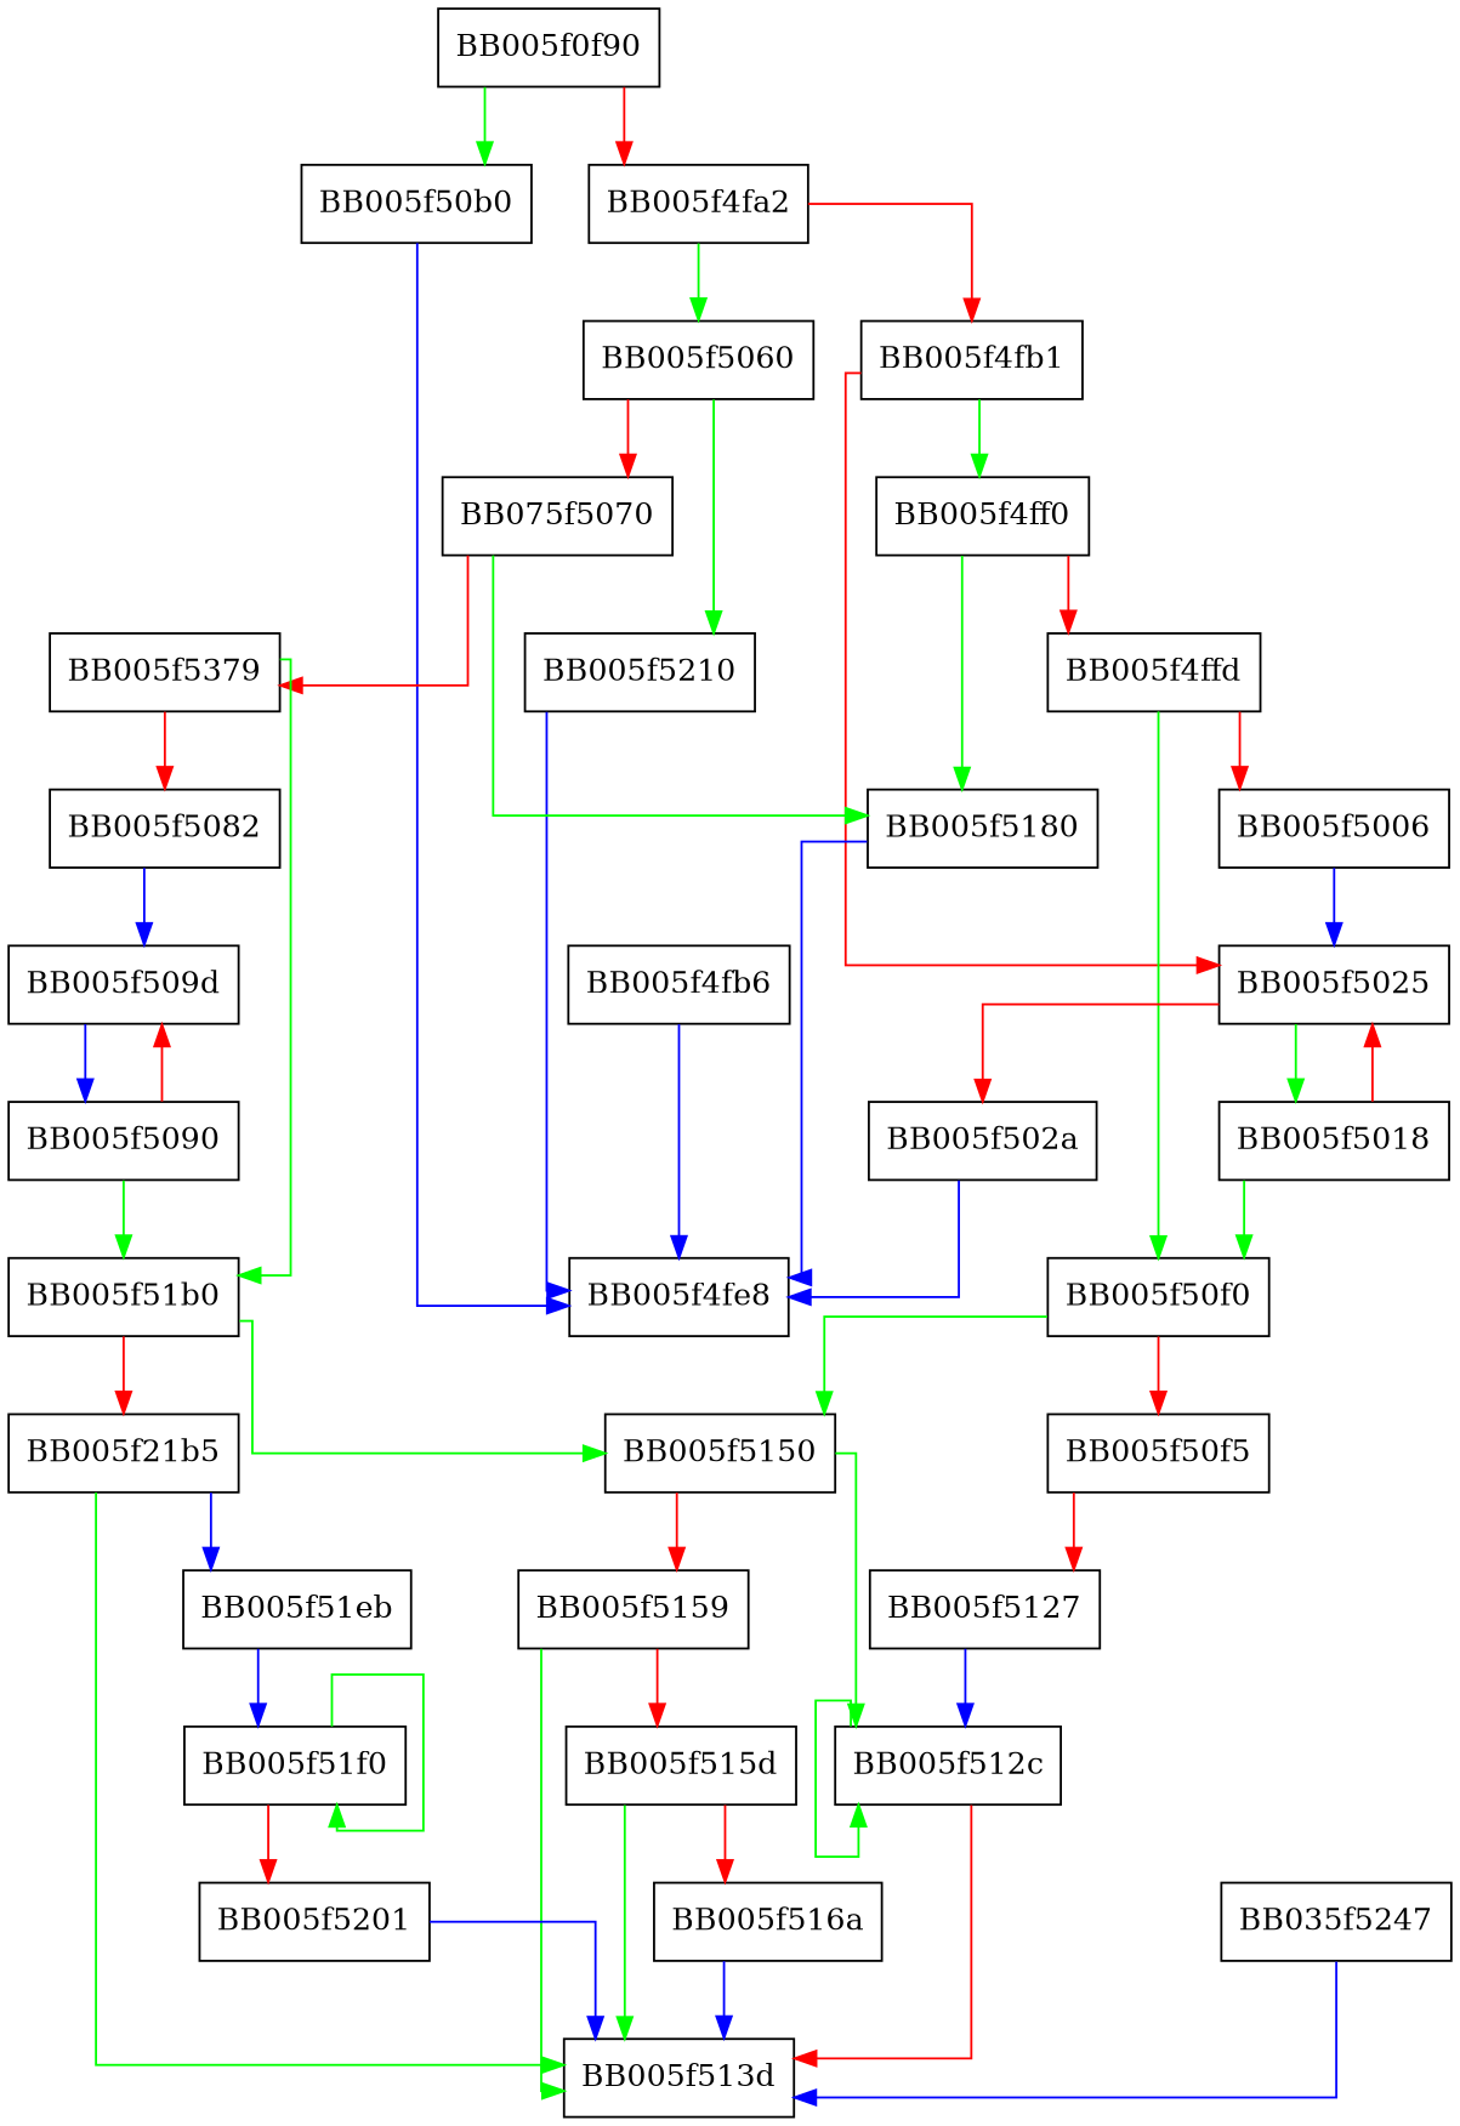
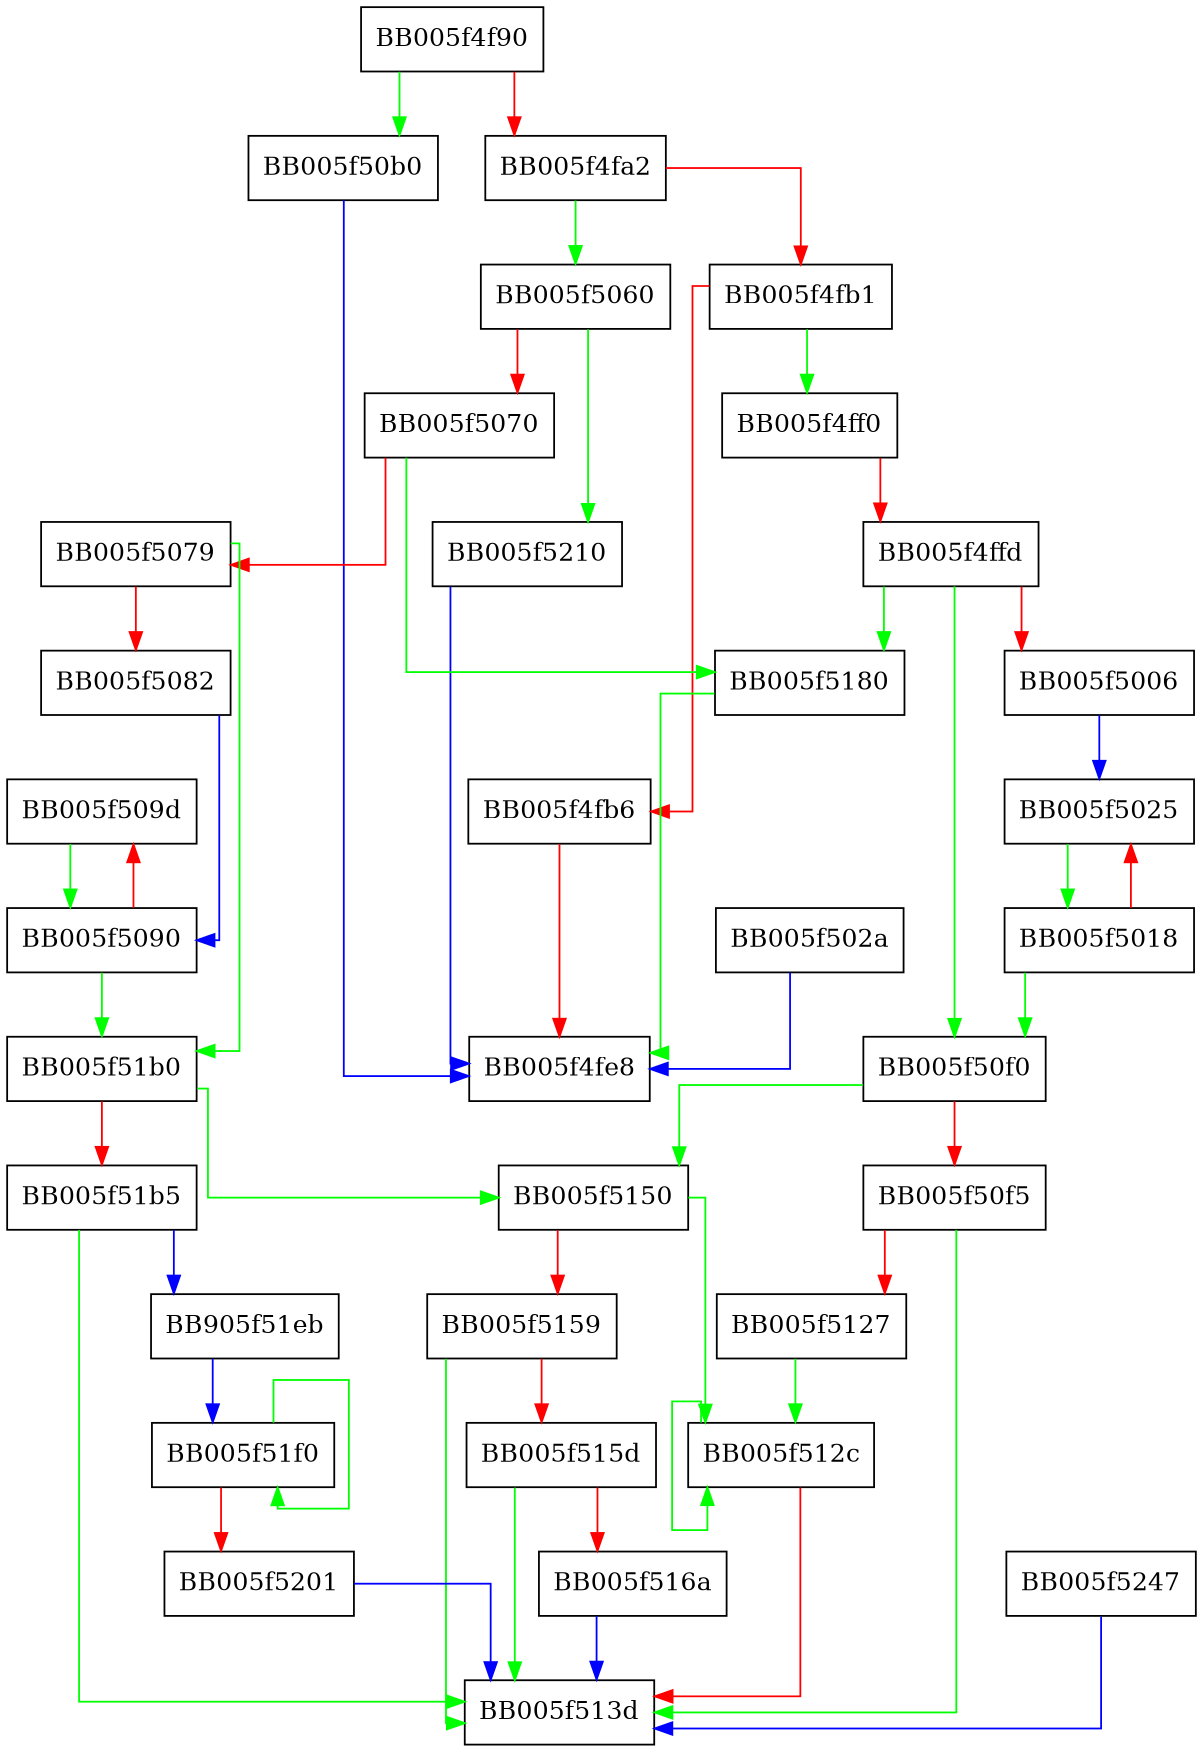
  digraph {
    splines=ortho
    node [shape=box]
    edge [color=green]
-   BB005f4f90 [label=BB005f0f90]
+   BB005f4f90
    BB005f50b0
    BB005f4fa2
    BB005f4fe8
    BB005f5060
    BB005f4fb1
    BB005f5210
-   BB005f5070 [label=BB075f5070]
+   BB005f5070
    BB005f4ff0
    BB005f4fb6
    BB005f5180
-   BB005f5079 [label=BB005f5379]
+   BB005f5079
    BB005f4ffd
    BB005f50f0
    BB005f5006
    BB005f5150
    BB005f50f5
    BB005f5025
    BB005f5159
    BB005f512c
    BB005f513d
    BB005f5127
    BB005f5018
    BB005f502a
    BB005f51b0
    BB005f5082
-   BB005f51b5 [label=BB005f21b5]
+   BB005f51b5
    BB005f509d
-   BB005f51eb
+   BB005f51eb [label=BB905f51eb]
    BB005f5090
-   BB005f5247 [label=BB035f5247]
+   BB005f5247
    BB005f515d
    BB005f516a
    BB005f51f0
    BB005f5201
    BB005f4f90 -> BB005f50b0
    BB005f4f90 -> BB005f4fa2 [color=red]
    BB005f50b0 -> BB005f4fe8 [color=blue]
    BB005f4fa2 -> BB005f5060
    BB005f4fa2 -> BB005f4fb1 [color=red]
    BB005f5060 -> BB005f5210
    BB005f5060 -> BB005f5070 [color=red]
    BB005f4fb1 -> BB005f4ff0
-   BB005f4fb1 -> BB005f5025 [color=red]
+   BB005f4fb1 -> BB005f4fb6 [color=red]
    BB005f5210 -> BB005f4fe8 [color=blue]
    BB005f5070 -> BB005f5180
    BB005f5070 -> BB005f5079 [color=red]
-   BB005f4ff0 -> BB005f5180
+   BB005f4ffd -> BB005f5180
    BB005f4ff0 -> BB005f4ffd [color=red]
-   BB005f4fb6 -> BB005f4fe8 [color=blue]
-   BB005f5180 -> BB005f4fe8 [color=blue]
+   BB005f4fb6 -> BB005f4fe8 [color=red]
+   BB005f5180 -> BB005f4fe8
    BB005f5079 -> BB005f51b0
    BB005f5079 -> BB005f5082 [color=red]
    BB005f4ffd -> BB005f50f0
    BB005f4ffd -> BB005f5006 [color=red]
    BB005f50f0 -> BB005f5150
    BB005f50f0 -> BB005f50f5 [color=red]
    BB005f5006 -> BB005f5025 [color=blue]
    BB005f5150 -> BB005f5159 [color=red]
    BB005f5150 -> BB005f512c
+   BB005f50f5 -> BB005f513d
    BB005f50f5 -> BB005f5127 [color=red]
    BB005f5025 -> BB005f5018
-   BB005f5025 -> BB005f502a [color=red]
    BB005f5159 -> BB005f513d
    BB005f5159 -> BB005f515d [color=red]
    BB005f512c -> BB005f512c
    BB005f512c -> BB005f513d [color=red]
-   BB005f5127 -> BB005f512c [color=blue]
+   BB005f5127 -> BB005f512c
    BB005f5018 -> BB005f50f0
    BB005f5018 -> BB005f5025 [color=red]
    BB005f502a -> BB005f4fe8 [color=blue]
    BB005f51b0 -> BB005f5150
    BB005f51b0 -> BB005f51b5 [color=red]
-   BB005f5082 -> BB005f509d [color=blue]
+   BB005f5082 -> BB005f5090 [color=blue]
    BB005f51b5 -> BB005f513d
    BB005f51b5 -> BB005f51eb [color=blue]
-   BB005f509d -> BB005f5090 [color=blue]
+   BB005f509d -> BB005f5090
    BB005f51eb -> BB005f51f0 [color=blue]
    BB005f5090 -> BB005f51b0
    BB005f5090 -> BB005f509d [color=red]
    BB005f5247 -> BB005f513d [color=blue]
    BB005f515d -> BB005f513d
    BB005f515d -> BB005f516a [color=red]
    BB005f516a -> BB005f513d [color=blue]
    BB005f51f0 -> BB005f51f0
    BB005f51f0 -> BB005f5201 [color=red]
    BB005f5201 -> BB005f513d [color=blue]
  }
